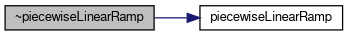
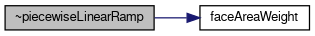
  digraph {
    rankdir=LR
    node [color=black fontname=FreeSans fontsize=10 shape=record]
    n1 [fillcolor=grey75 fontcolor=black height=0.2 label="~piecewiseLinearRamp" style=filled width=0.4]
-   n2 [height=0.2 label=piecewiseLinearRamp width=0.4]
+   n2 [height=0.2 label=faceAreaWeight width=0.4]
    n1 -> n2 [color=midnightblue fontname=FreeSans fontsize=10 labelfontname=FreeSans labelfontsize=10 style=solid]
  }
